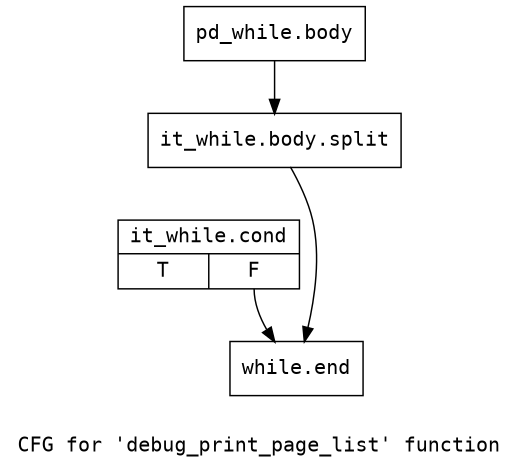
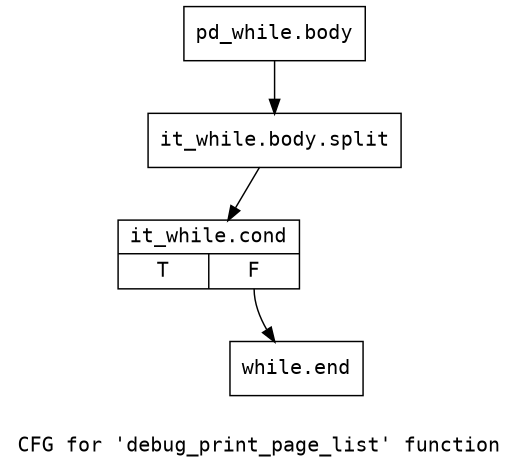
  digraph {
    fontname="DejaVu Sans Mono"
    label="CFG for 'debug_print_page_list' function"
    node [fontname="DejaVu Sans Mono" shape=record]
    edge [fontname="DejaVu Sans Mono"]
    n1 [label="{it_while.cond|{<s0>T|<s1>F}}"]
    n2 [label="{while.end}"]
    n3 [label="{pd_while.body}"]
    n4 [label="{it_while.body.split}"]
    n1 -> n2 [tailport=s1]
    n3 -> n4
-   n4 -> n2
+   n4 -> n1
  }
